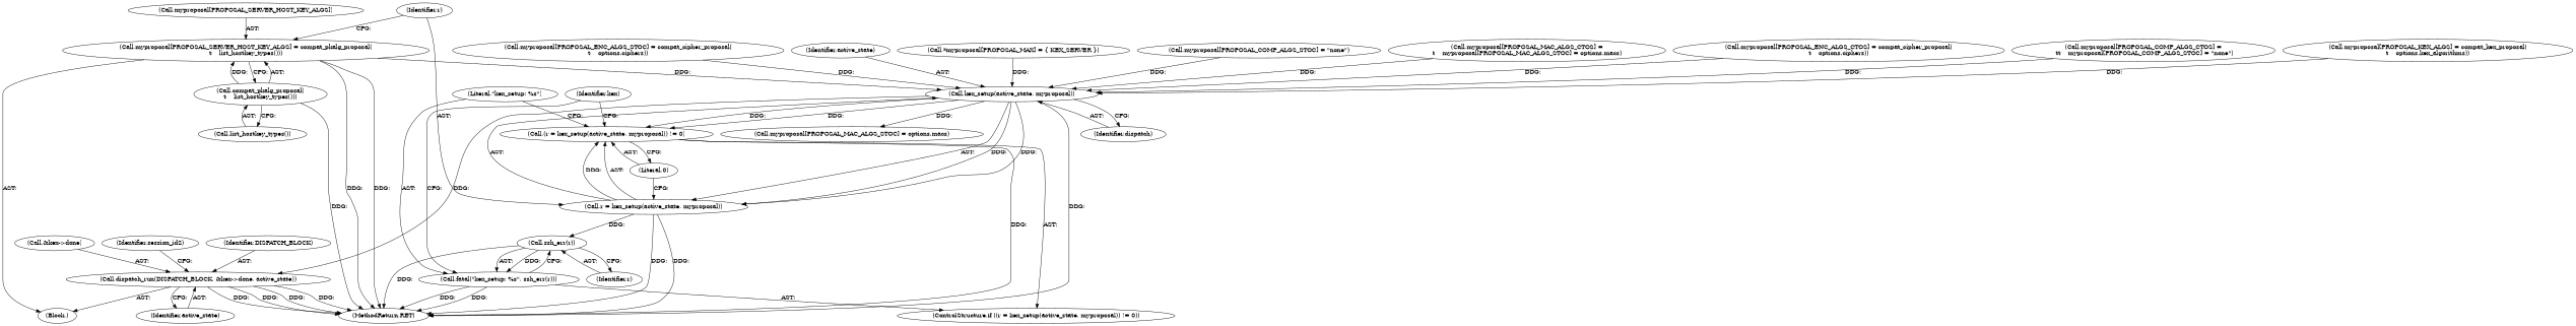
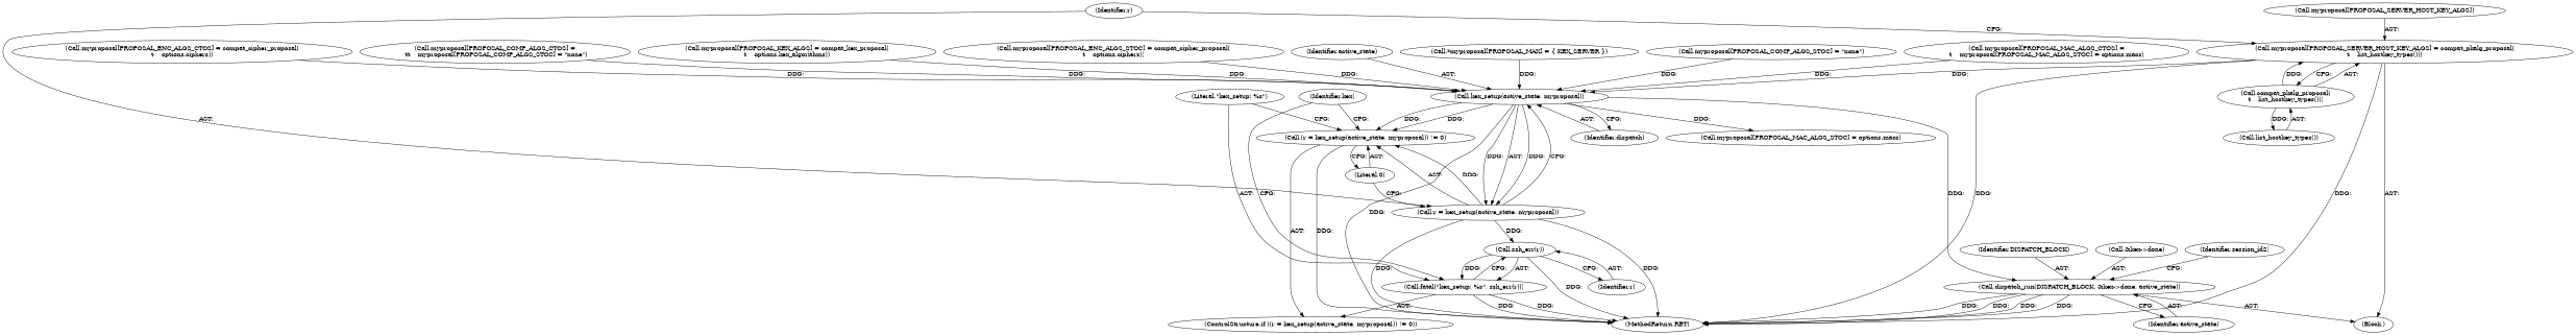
  digraph {
    n1 [label="(Call,myproposal[PROPOSAL_SERVER_HOST_KEY_ALGS] = compat_pkalg_proposal(\n\t    list_hostkey_types()))"]
    n2 [label="(Call,compat_pkalg_proposal(\n\t    list_hostkey_types()))"]
    n3 [label="(Call,kex_setup(active_state, myproposal))"]
    n4 [label="(MethodReturn,RET)"]
    n5 [label="(Block,)"]
    n6 [label="(Call,list_hostkey_types())"]
    n7 [label="(Call,(r = kex_setup(active_state, myproposal)) != 0)"]
    n8 [label="(Call,r = kex_setup(active_state, myproposal))"]
    n9 [label="(Call,dispatch_run(DISPATCH_BLOCK, &kex->done, active_state))"]
    n10 [label="(Identifier,dispatch)"]
    n11 [label="(Call,myproposal[PROPOSAL_MAC_ALGS_STOC] = options.macs)"]
    n12 [label="(ControlStructure,if ((r = kex_setup(active_state, myproposal)) != 0))"]
    n13 [label="(Literal,0)"]
    n14 [label="(Call,ssh_err(r))"]
    n15 [label="(Identifier,active_state)"]
    n16 [label="(Call,fatal(\"kex_setup: %s\", ssh_err(r)))"]
    n17 [label="(Identifier,r)"]
    n18 [label="(Call,myproposal[PROPOSAL_COMP_ALGS_STOC] = \"none\")"]
    n19 [label="(Call,myproposal[PROPOSAL_MAC_ALGS_CTOS] =\n\t    myproposal[PROPOSAL_MAC_ALGS_STOC] = options.macs)"]
    n20 [label="(Call,myproposal[PROPOSAL_ENC_ALGS_CTOS] = compat_cipher_proposal(\n\t    options.ciphers))"]
    n21 [label="(Call,myproposal[PROPOSAL_COMP_ALGS_CTOS] =\n \t\t    myproposal[PROPOSAL_COMP_ALGS_STOC] = \"none\")"]
    n22 [label="(Call,myproposal[PROPOSAL_KEX_ALGS] = compat_kex_proposal(\n\t    options.kex_algorithms))"]
    n23 [label="(Identifier,r)"]
    n24 [label="(Identifier,kex)"]
    n25 [label="(Call,myproposal[PROPOSAL_ENC_ALGS_STOC] = compat_cipher_proposal(\n\t    options.ciphers))"]
    n26 [label="(Identifier,active_state)"]
    n27 [label="(Call,*myproposal[PROPOSAL_MAX] = { KEX_SERVER })"]
    n28 [label="(Identifier,DISPATCH_BLOCK)"]
    n29 [label="(Call,&kex->done)"]
    n30 [label="(Call,myproposal[PROPOSAL_SERVER_HOST_KEY_ALGS])"]
    n31 [label="(Literal,\"kex_setup: %s\")"]
    n32 [label="(Identifier,session_id2)"]
    n1 -> n2 [label="CFG: "]
    n1 -> n3 [label="DDG: "]
    n1 -> n4 [label="DDG: "]
    n1 -> n4 [label="DDG: "]
    n1 -> n5 [label="AST: "]
    n2 -> n1 [label="AST: "]
    n2 -> n1 [label="DDG: "]
-   n2 -> n4 [label="DDG: "]
-   n2 -> n6 [label="CFG: "]
+   n2 -> n6 [label="DDG: "]
    n3 -> n4 [label="DDG: "]
    n3 -> n7 [label="DDG: "]
    n3 -> n7 [label="DDG: "]
    n3 -> n8 [label="AST: "]
    n3 -> n8 [label="DDG: "]
    n3 -> n8 [label="DDG: "]
    n3 -> n9 [label="DDG: "]
    n3 -> n10 [label="CFG: "]
    n3 -> n11 [label="DDG: "]
    n6 -> n2 [label="AST: "]
    n7 -> n4 [label="DDG: "]
    n7 -> n12 [label="AST: "]
    n7 -> n13 [label="CFG: "]
-   n8 -> n3 [label="AST: "]
+   n8 -> n3 [label="CFG: "]
    n8 -> n4 [label="DDG: "]
    n8 -> n4 [label="DDG: "]
    n8 -> n7 [label="AST: "]
    n8 -> n7 [label="DDG: "]
    n8 -> n14 [label="DDG: "]
    n9 -> n4 [label="DDG: "]
    n9 -> n4 [label="DDG: "]
    n9 -> n4 [label="DDG: "]
    n9 -> n4 [label="DDG: "]
    n9 -> n5 [label="AST: "]
    n9 -> n15 [label="CFG: "]
    n10 -> n3 [label="AST: "]
    n13 -> n7 [label="AST: "]
    n13 -> n8 [label="CFG: "]
    n14 -> n4 [label="DDG: "]
    n14 -> n16 [label="AST: "]
    n14 -> n16 [label="DDG: "]
    n14 -> n17 [label="CFG: "]
    n15 -> n9 [label="AST: "]
    n16 -> n4 [label="DDG: "]
    n16 -> n4 [label="DDG: "]
    n16 -> n12 [label="AST: "]
    n16 -> n14 [label="CFG: "]
    n17 -> n14 [label="AST: "]
    n18 -> n3 [label="DDG: "]
    n19 -> n3 [label="DDG: "]
    n20 -> n3 [label="DDG: "]
    n21 -> n3 [label="DDG: "]
    n22 -> n3 [label="DDG: "]
    n23 -> n1 [label="CFG: "]
    n23 -> n8 [label="AST: "]
    n24 -> n7 [label="CFG: "]
    n24 -> n16 [label="CFG: "]
    n25 -> n3 [label="DDG: "]
    n26 -> n3 [label="AST: "]
    n27 -> n3 [label="DDG: "]
    n28 -> n9 [label="AST: "]
    n29 -> n9 [label="AST: "]
    n30 -> n1 [label="AST: "]
    n31 -> n7 [label="CFG: "]
    n31 -> n16 [label="AST: "]
    n32 -> n9 [label="CFG: "]
  }
